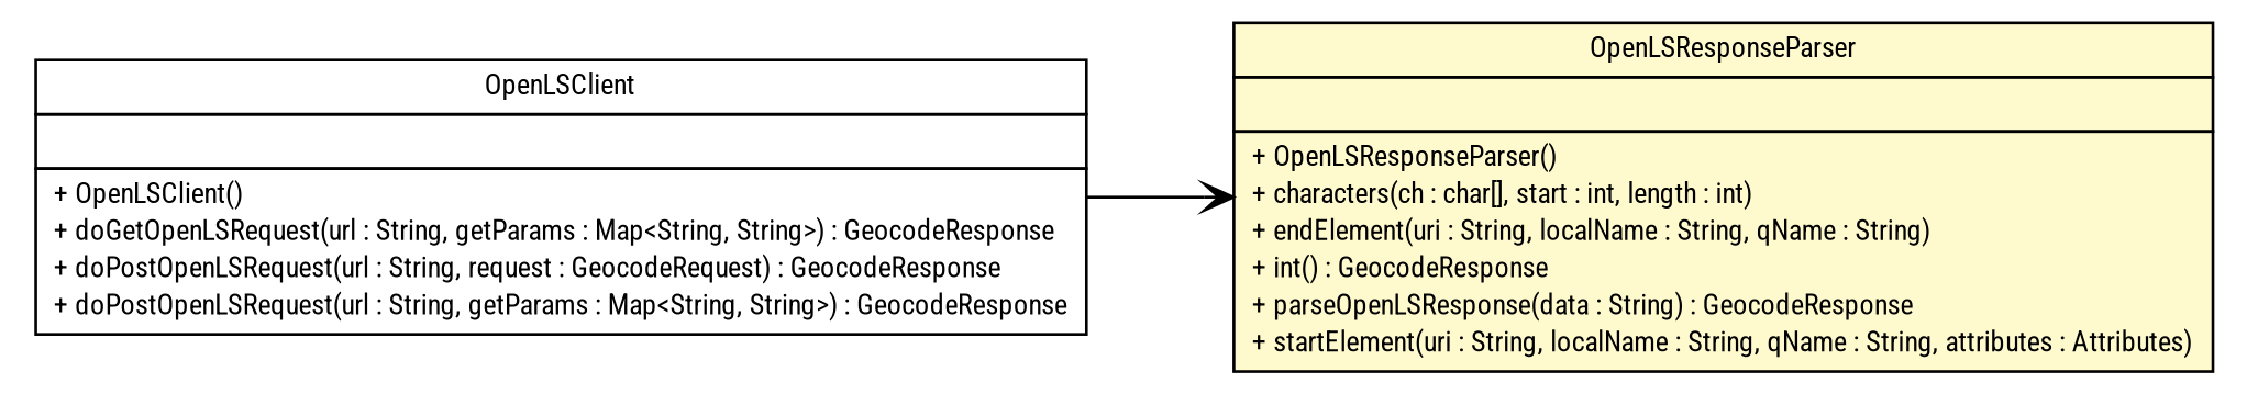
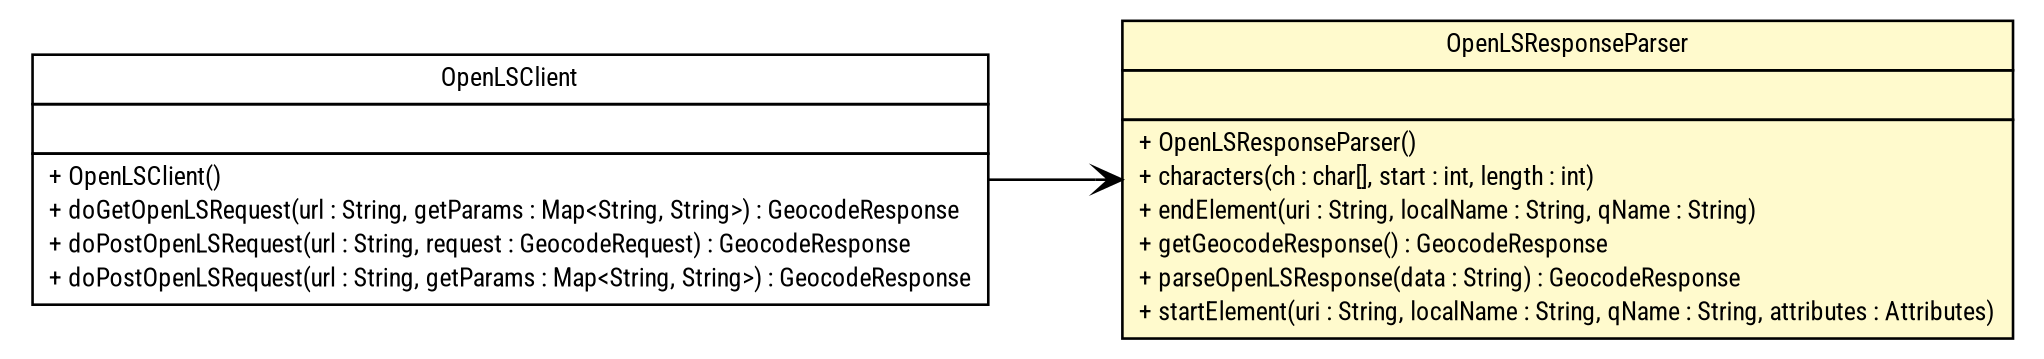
  digraph {
    nodesep=0.25
    ranksep=0.5
    rankdir=LR
    fontname="Roboto Condensed"
    node [fontcolor=black fontname="Roboto Condensed" fontsize=10.0 shape=plaintext]
    n1 [label=<<table title="nl.mineleni.cbsviewer.servlet.gazetteer.lusclient.OpenLSClient" border="0" cellborder="1" cellspacing="0" cellpadding="2" port="p" href="../../cbsviewer/servlet/gazetteer/lusclient/OpenLSClient.html"> 		<tr><td><table border="0" cellspacing="0" cellpadding="1"> <tr><td align="center" balign="center"> OpenLSClient </td></tr> 		</table></td></tr> 		<tr><td><table border="0" cellspacing="0" cellpadding="1"> <tr><td align="left" balign="left">  </td></tr> 		</table></td></tr> 		<tr><td><table border="0" cellspacing="0" cellpadding="1"> <tr><td align="left" balign="left"> + OpenLSClient() </td></tr> <tr><td align="left" balign="left"> + doGetOpenLSRequest(url : String, getParams : Map&lt;String, String&gt;) : GeocodeResponse </td></tr> <tr><td align="left" balign="left"> + doPostOpenLSRequest(url : String, request : GeocodeRequest) : GeocodeResponse </td></tr> <tr><td align="left" balign="left"> + doPostOpenLSRequest(url : String, getParams : Map&lt;String, String&gt;) : GeocodeResponse </td></tr> 		</table></td></tr> 		</table>>]
-   n2 [label=<<table title="nl.mineleni.openls.parser.OpenLSResponseParser" border="0" cellborder="1" cellspacing="0" cellpadding="2" port="p" bgcolor="lemonChiffon" href="./OpenLSResponseParser.html"> 		<tr><td><table border="0" cellspacing="0" cellpadding="1"> <tr><td align="center" balign="center"> OpenLSResponseParser </td></tr> 		</table></td></tr> 		<tr><td><table border="0" cellspacing="0" cellpadding="1"> <tr><td align="left" balign="left">  </td></tr> 		</table></td></tr> 		<tr><td><table border="0" cellspacing="0" cellpadding="1"> <tr><td align="left" balign="left"> + OpenLSResponseParser() </td></tr> <tr><td align="left" balign="left"> + characters(ch : char[], start : int, length : int) </td></tr> <tr><td align="left" balign="left"> + endElement(uri : String, localName : String, qName : String) </td></tr> <tr><td align="left" balign="left"> + int() : GeocodeResponse </td></tr> <tr><td align="left" balign="left"> + parseOpenLSResponse(data : String) : GeocodeResponse </td></tr> <tr><td align="left" balign="left"> + startElement(uri : String, localName : String, qName : String, attributes : Attributes) </td></tr> 		</table></td></tr> 		</table>>]
+   n2 [label=<<table title="nl.mineleni.openls.parser.OpenLSResponseParser" border="0" cellborder="1" cellspacing="0" cellpadding="2" port="p" bgcolor="lemonChiffon" href="./OpenLSResponseParser.html"> 		<tr><td><table border="0" cellspacing="0" cellpadding="1"> <tr><td align="center" balign="center"> OpenLSResponseParser </td></tr> 		</table></td></tr> 		<tr><td><table border="0" cellspacing="0" cellpadding="1"> <tr><td align="left" balign="left">  </td></tr> 		</table></td></tr> 		<tr><td><table border="0" cellspacing="0" cellpadding="1"> <tr><td align="left" balign="left"> + OpenLSResponseParser() </td></tr> <tr><td align="left" balign="left"> + characters(ch : char[], start : int, length : int) </td></tr> <tr><td align="left" balign="left"> + endElement(uri : String, localName : String, qName : String) </td></tr> <tr><td align="left" balign="left"> + getGeocodeResponse() : GeocodeResponse </td></tr> <tr><td align="left" balign="left"> + parseOpenLSResponse(data : String) : GeocodeResponse </td></tr> <tr><td align="left" balign="left"> + startElement(uri : String, localName : String, qName : String, attributes : Attributes) </td></tr> 		</table></td></tr> 		</table>>]
    n1 -> n2 [arrowhead=open color=black fontcolor=black fontname="Roboto Condensed" fontsize=10.0 headport=p labelfontname=arial labelfontsize=10 tailport=p]
  }
